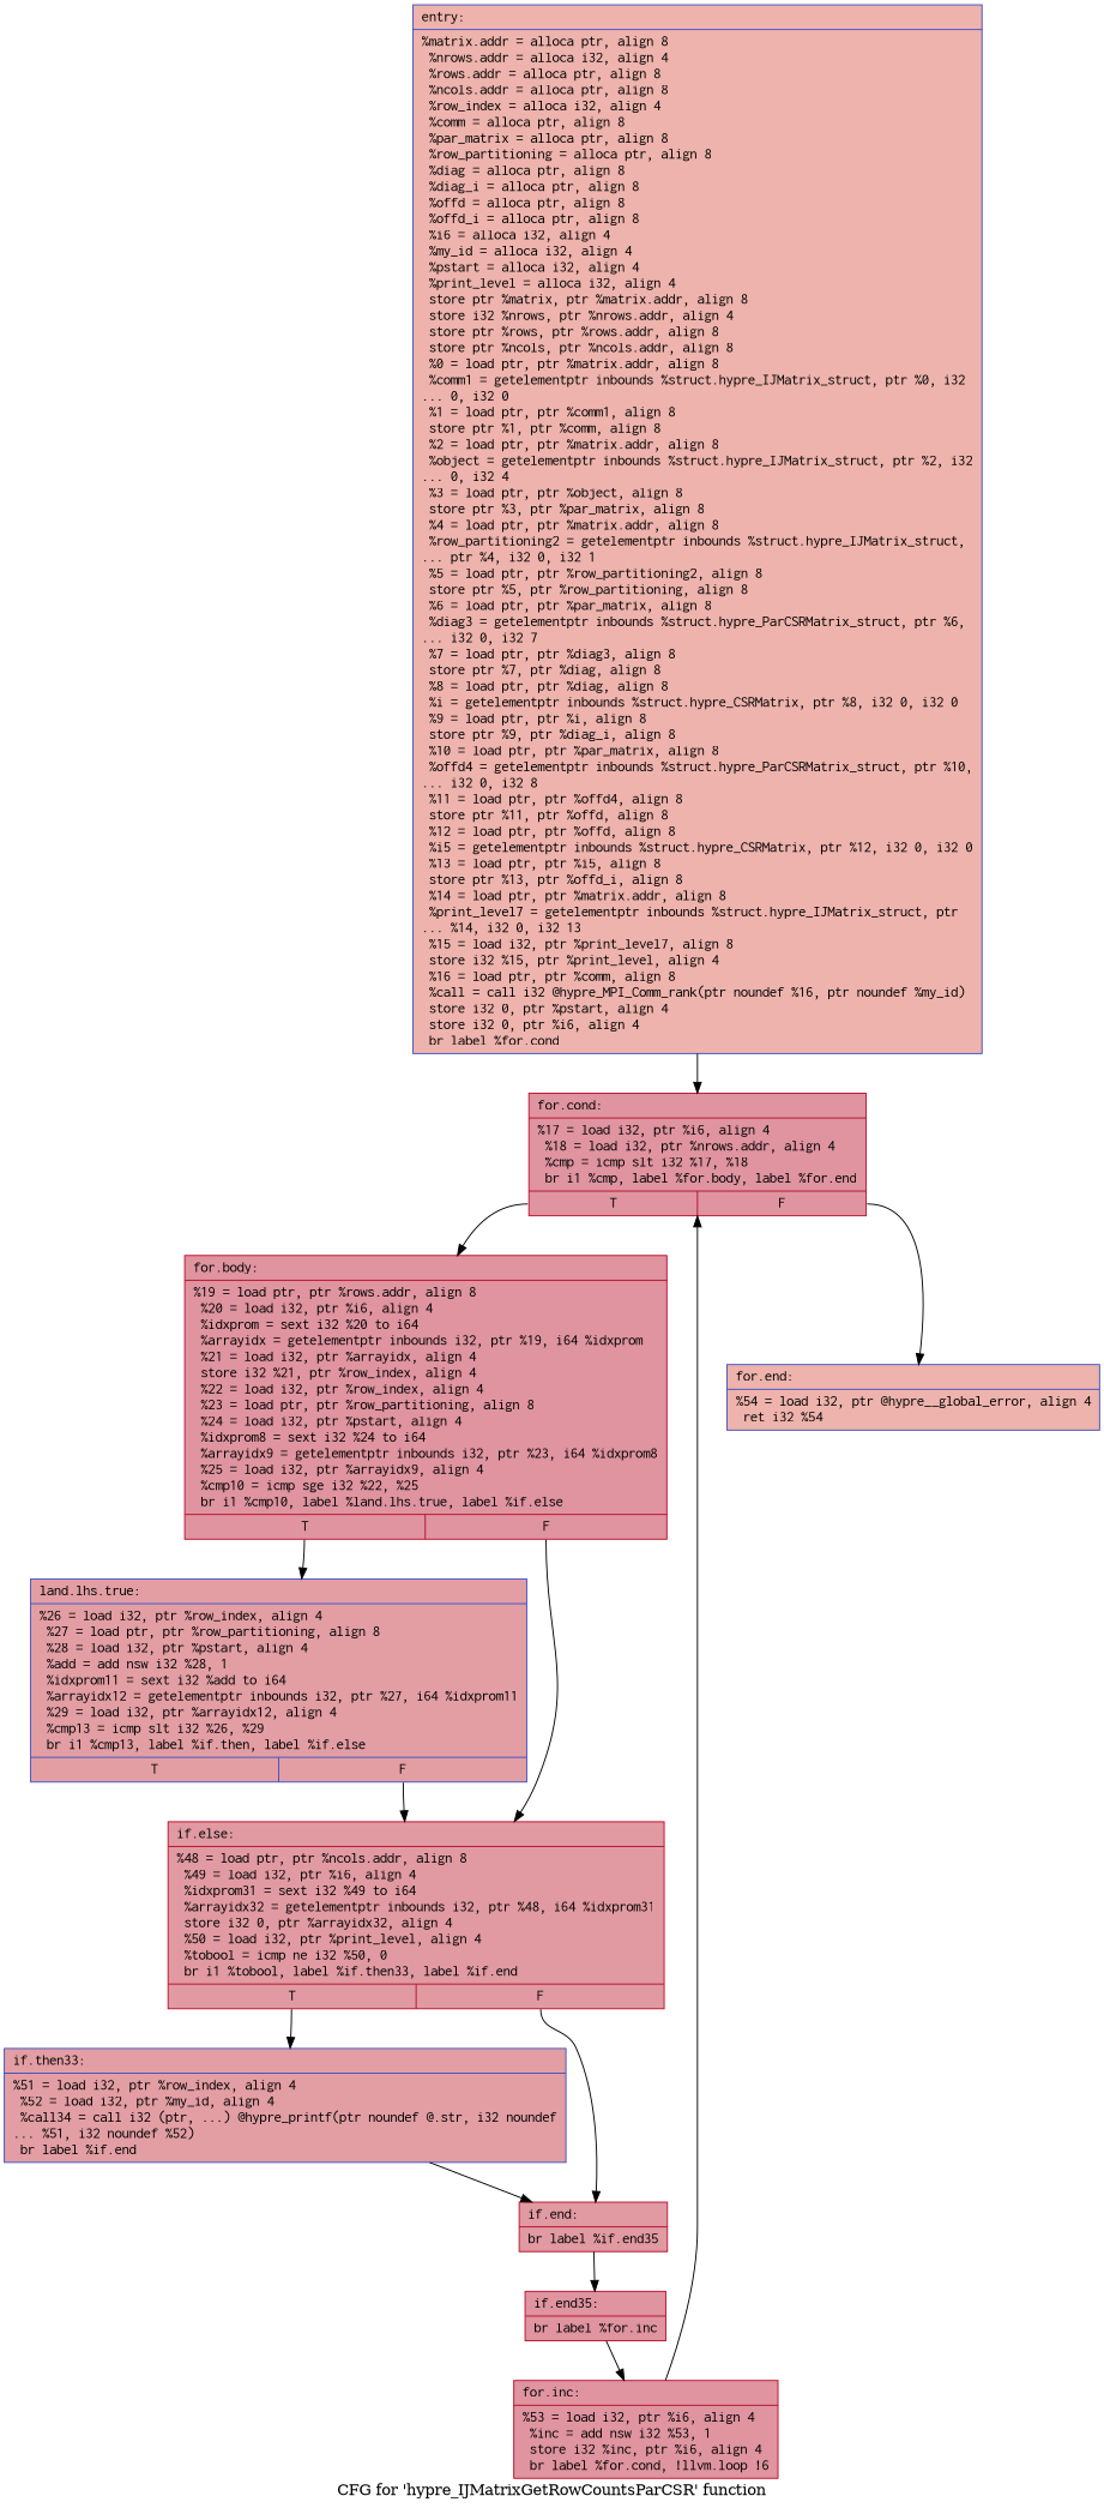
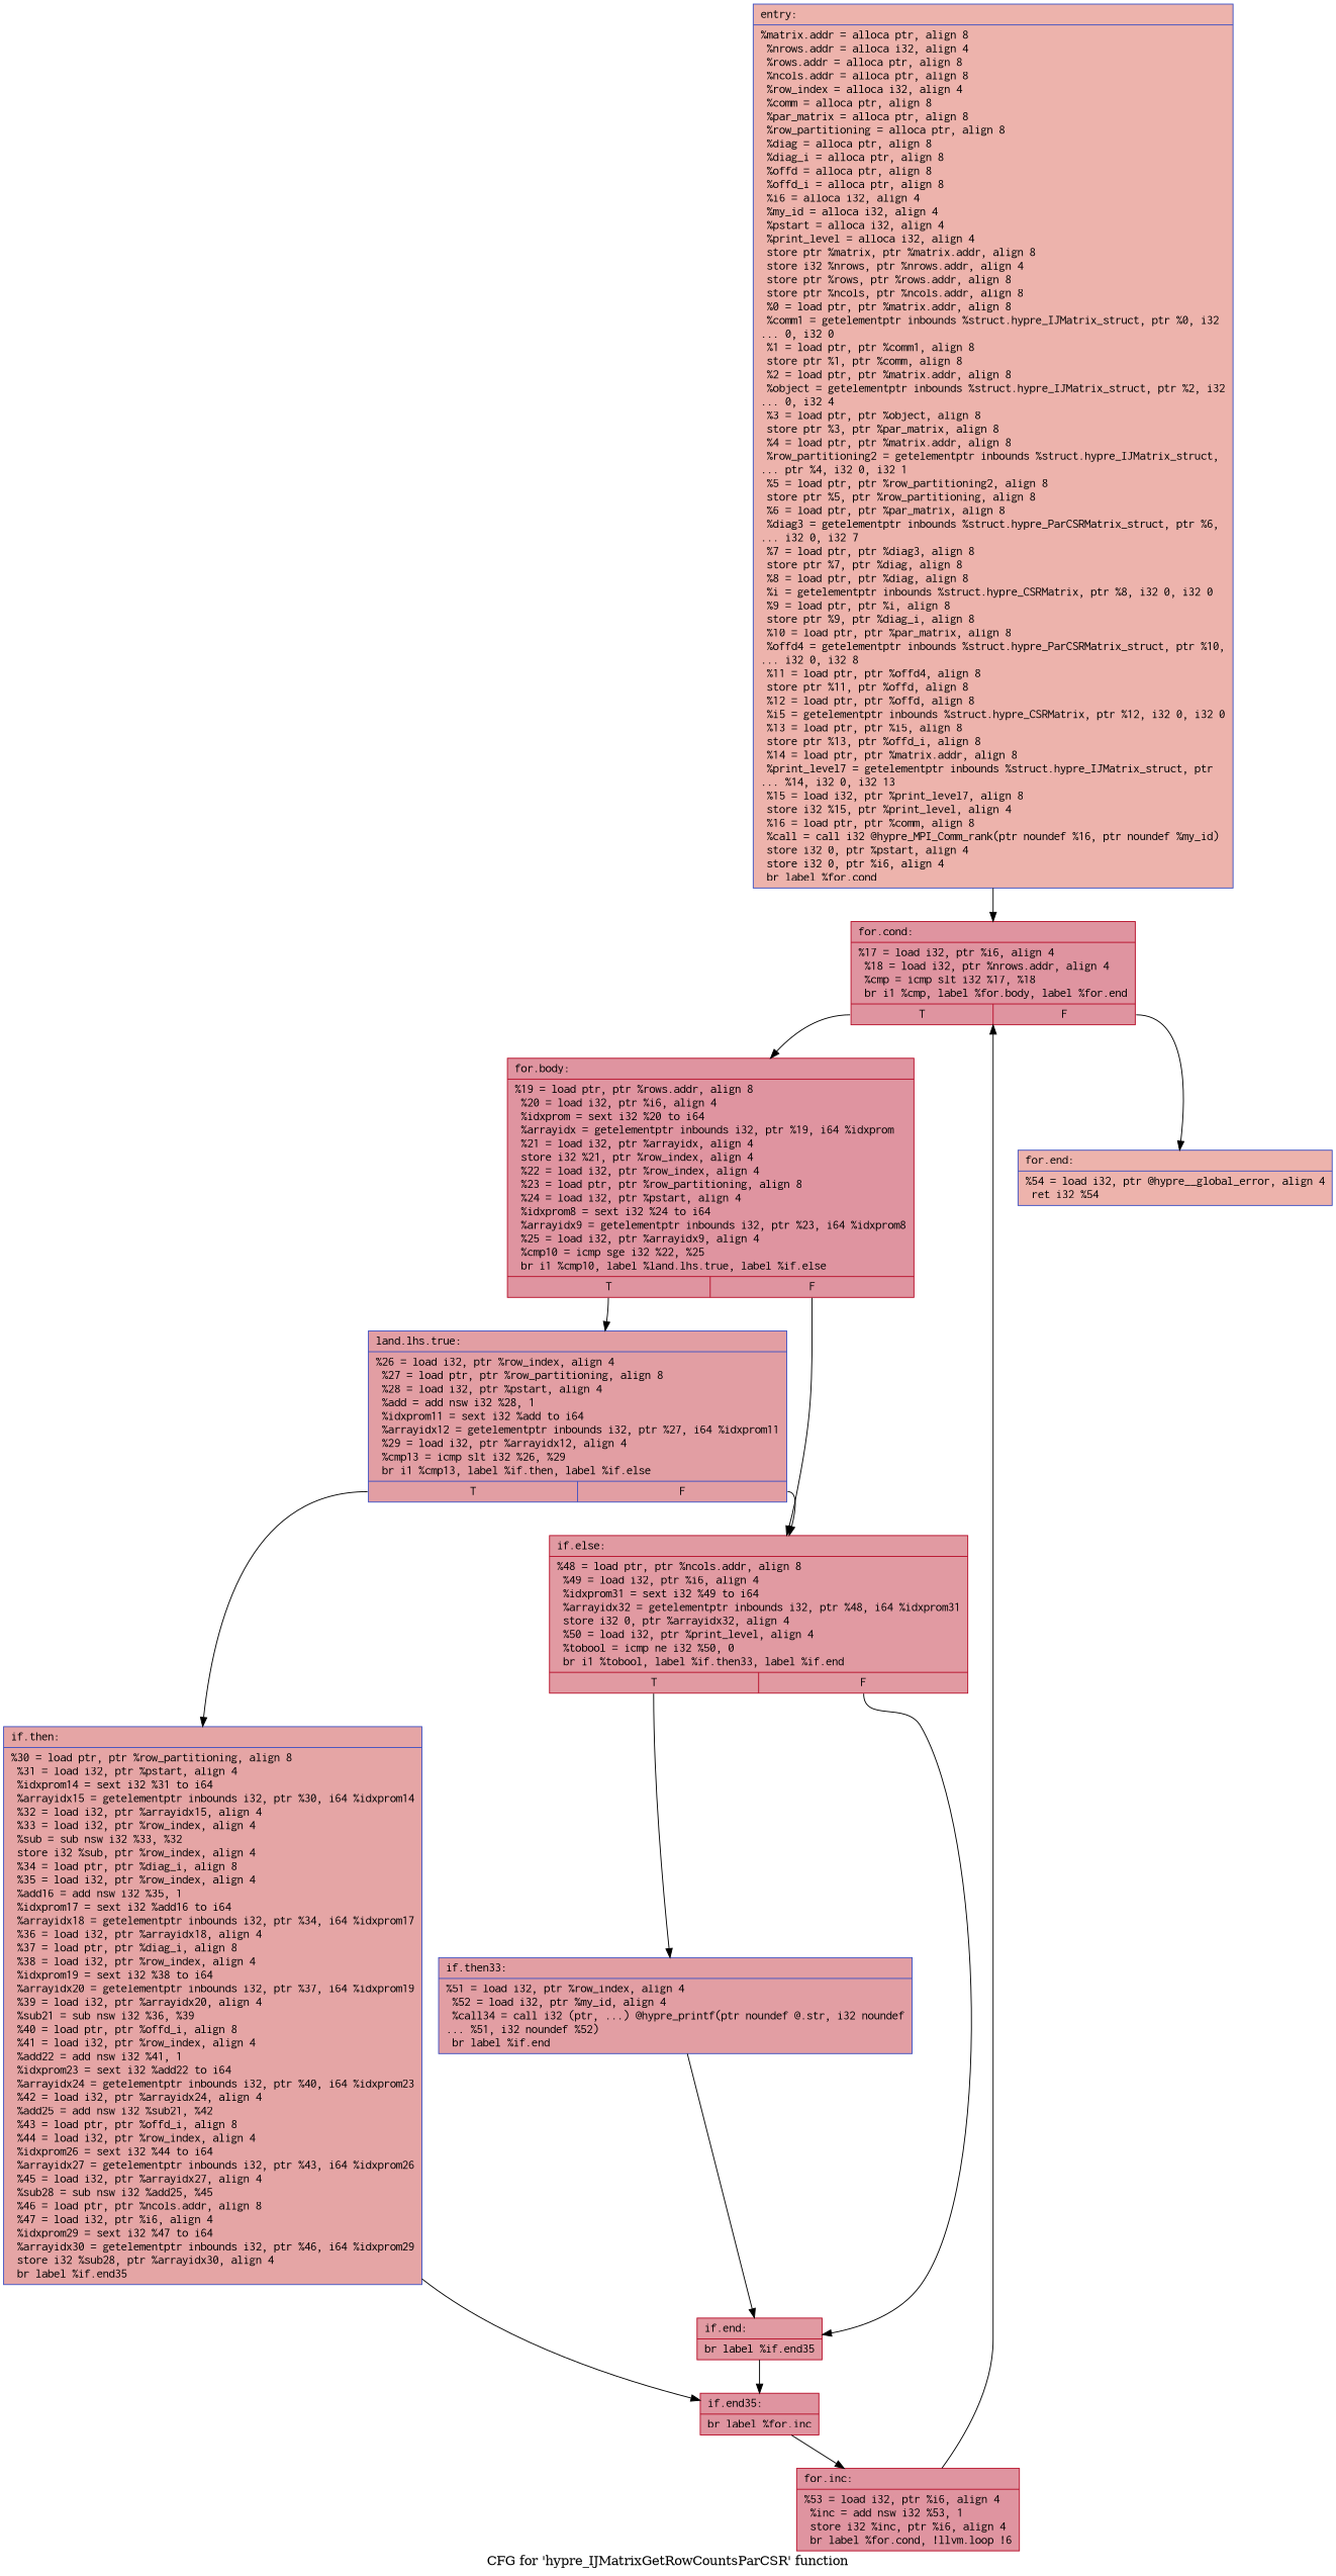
  digraph {
    label="CFG for 'hypre_IJMatrixGetRowCountsParCSR' function"
    node [color="#b70d28ff" fillcolor="#b70d2870" fontname=Courier shape=record style=filled]
    n1 [color="#3d50c3ff" fillcolor="#d6524470" label="{entry:\l|  %matrix.addr = alloca ptr, align 8\l  %nrows.addr = alloca i32, align 4\l  %rows.addr = alloca ptr, align 8\l  %ncols.addr = alloca ptr, align 8\l  %row_index = alloca i32, align 4\l  %comm = alloca ptr, align 8\l  %par_matrix = alloca ptr, align 8\l  %row_partitioning = alloca ptr, align 8\l  %diag = alloca ptr, align 8\l  %diag_i = alloca ptr, align 8\l  %offd = alloca ptr, align 8\l  %offd_i = alloca ptr, align 8\l  %i6 = alloca i32, align 4\l  %my_id = alloca i32, align 4\l  %pstart = alloca i32, align 4\l  %print_level = alloca i32, align 4\l  store ptr %matrix, ptr %matrix.addr, align 8\l  store i32 %nrows, ptr %nrows.addr, align 4\l  store ptr %rows, ptr %rows.addr, align 8\l  store ptr %ncols, ptr %ncols.addr, align 8\l  %0 = load ptr, ptr %matrix.addr, align 8\l  %comm1 = getelementptr inbounds %struct.hypre_IJMatrix_struct, ptr %0, i32\l... 0, i32 0\l  %1 = load ptr, ptr %comm1, align 8\l  store ptr %1, ptr %comm, align 8\l  %2 = load ptr, ptr %matrix.addr, align 8\l  %object = getelementptr inbounds %struct.hypre_IJMatrix_struct, ptr %2, i32\l... 0, i32 4\l  %3 = load ptr, ptr %object, align 8\l  store ptr %3, ptr %par_matrix, align 8\l  %4 = load ptr, ptr %matrix.addr, align 8\l  %row_partitioning2 = getelementptr inbounds %struct.hypre_IJMatrix_struct,\l... ptr %4, i32 0, i32 1\l  %5 = load ptr, ptr %row_partitioning2, align 8\l  store ptr %5, ptr %row_partitioning, align 8\l  %6 = load ptr, ptr %par_matrix, align 8\l  %diag3 = getelementptr inbounds %struct.hypre_ParCSRMatrix_struct, ptr %6,\l... i32 0, i32 7\l  %7 = load ptr, ptr %diag3, align 8\l  store ptr %7, ptr %diag, align 8\l  %8 = load ptr, ptr %diag, align 8\l  %i = getelementptr inbounds %struct.hypre_CSRMatrix, ptr %8, i32 0, i32 0\l  %9 = load ptr, ptr %i, align 8\l  store ptr %9, ptr %diag_i, align 8\l  %10 = load ptr, ptr %par_matrix, align 8\l  %offd4 = getelementptr inbounds %struct.hypre_ParCSRMatrix_struct, ptr %10,\l... i32 0, i32 8\l  %11 = load ptr, ptr %offd4, align 8\l  store ptr %11, ptr %offd, align 8\l  %12 = load ptr, ptr %offd, align 8\l  %i5 = getelementptr inbounds %struct.hypre_CSRMatrix, ptr %12, i32 0, i32 0\l  %13 = load ptr, ptr %i5, align 8\l  store ptr %13, ptr %offd_i, align 8\l  %14 = load ptr, ptr %matrix.addr, align 8\l  %print_level7 = getelementptr inbounds %struct.hypre_IJMatrix_struct, ptr\l... %14, i32 0, i32 13\l  %15 = load i32, ptr %print_level7, align 8\l  store i32 %15, ptr %print_level, align 4\l  %16 = load ptr, ptr %comm, align 8\l  %call = call i32 @hypre_MPI_Comm_rank(ptr noundef %16, ptr noundef %my_id)\l  store i32 0, ptr %pstart, align 4\l  store i32 0, ptr %i6, align 4\l  br label %for.cond\l}"]
    n2 [label="{for.cond:\l|  %17 = load i32, ptr %i6, align 4\l  %18 = load i32, ptr %nrows.addr, align 4\l  %cmp = icmp slt i32 %17, %18\l  br i1 %cmp, label %for.body, label %for.end\l|{<s0>T|<s1>F}}"]
    n3 [label="{for.body:\l|  %19 = load ptr, ptr %rows.addr, align 8\l  %20 = load i32, ptr %i6, align 4\l  %idxprom = sext i32 %20 to i64\l  %arrayidx = getelementptr inbounds i32, ptr %19, i64 %idxprom\l  %21 = load i32, ptr %arrayidx, align 4\l  store i32 %21, ptr %row_index, align 4\l  %22 = load i32, ptr %row_index, align 4\l  %23 = load ptr, ptr %row_partitioning, align 8\l  %24 = load i32, ptr %pstart, align 4\l  %idxprom8 = sext i32 %24 to i64\l  %arrayidx9 = getelementptr inbounds i32, ptr %23, i64 %idxprom8\l  %25 = load i32, ptr %arrayidx9, align 4\l  %cmp10 = icmp sge i32 %22, %25\l  br i1 %cmp10, label %land.lhs.true, label %if.else\l|{<s0>T|<s1>F}}"]
    n4 [color="#3d50c3ff" fillcolor="#d6524470" label="{for.end:\l|  %54 = load i32, ptr @hypre__global_error, align 4\l  ret i32 %54\l}"]
    n5 [color="#3d50c3ff" fillcolor="#be242e70" label="{land.lhs.true:\l|  %26 = load i32, ptr %row_index, align 4\l  %27 = load ptr, ptr %row_partitioning, align 8\l  %28 = load i32, ptr %pstart, align 4\l  %add = add nsw i32 %28, 1\l  %idxprom11 = sext i32 %add to i64\l  %arrayidx12 = getelementptr inbounds i32, ptr %27, i64 %idxprom11\l  %29 = load i32, ptr %arrayidx12, align 4\l  %cmp13 = icmp slt i32 %26, %29\l  br i1 %cmp13, label %if.then, label %if.else\l|{<s0>T|<s1>F}}"]
    n6 [fillcolor="#bb1b2c70" label="{if.else:\l|  %48 = load ptr, ptr %ncols.addr, align 8\l  %49 = load i32, ptr %i6, align 4\l  %idxprom31 = sext i32 %49 to i64\l  %arrayidx32 = getelementptr inbounds i32, ptr %48, i64 %idxprom31\l  store i32 0, ptr %arrayidx32, align 4\l  %50 = load i32, ptr %print_level, align 4\l  %tobool = icmp ne i32 %50, 0\l  br i1 %tobool, label %if.then33, label %if.end\l|{<s0>T|<s1>F}}"]
+   n7 [color="#3d50c3ff" fillcolor="#c5333470" label="{if.then:\l|  %30 = load ptr, ptr %row_partitioning, align 8\l  %31 = load i32, ptr %pstart, align 4\l  %idxprom14 = sext i32 %31 to i64\l  %arrayidx15 = getelementptr inbounds i32, ptr %30, i64 %idxprom14\l  %32 = load i32, ptr %arrayidx15, align 4\l  %33 = load i32, ptr %row_index, align 4\l  %sub = sub nsw i32 %33, %32\l  store i32 %sub, ptr %row_index, align 4\l  %34 = load ptr, ptr %diag_i, align 8\l  %35 = load i32, ptr %row_index, align 4\l  %add16 = add nsw i32 %35, 1\l  %idxprom17 = sext i32 %add16 to i64\l  %arrayidx18 = getelementptr inbounds i32, ptr %34, i64 %idxprom17\l  %36 = load i32, ptr %arrayidx18, align 4\l  %37 = load ptr, ptr %diag_i, align 8\l  %38 = load i32, ptr %row_index, align 4\l  %idxprom19 = sext i32 %38 to i64\l  %arrayidx20 = getelementptr inbounds i32, ptr %37, i64 %idxprom19\l  %39 = load i32, ptr %arrayidx20, align 4\l  %sub21 = sub nsw i32 %36, %39\l  %40 = load ptr, ptr %offd_i, align 8\l  %41 = load i32, ptr %row_index, align 4\l  %add22 = add nsw i32 %41, 1\l  %idxprom23 = sext i32 %add22 to i64\l  %arrayidx24 = getelementptr inbounds i32, ptr %40, i64 %idxprom23\l  %42 = load i32, ptr %arrayidx24, align 4\l  %add25 = add nsw i32 %sub21, %42\l  %43 = load ptr, ptr %offd_i, align 8\l  %44 = load i32, ptr %row_index, align 4\l  %idxprom26 = sext i32 %44 to i64\l  %arrayidx27 = getelementptr inbounds i32, ptr %43, i64 %idxprom26\l  %45 = load i32, ptr %arrayidx27, align 4\l  %sub28 = sub nsw i32 %add25, %45\l  %46 = load ptr, ptr %ncols.addr, align 8\l  %47 = load i32, ptr %i6, align 4\l  %idxprom29 = sext i32 %47 to i64\l  %arrayidx30 = getelementptr inbounds i32, ptr %46, i64 %idxprom29\l  store i32 %sub28, ptr %arrayidx30, align 4\l  br label %if.end35\l}"]
    n8 [color="#3d50c3ff" fillcolor="#be242e70" label="{if.then33:\l|  %51 = load i32, ptr %row_index, align 4\l  %52 = load i32, ptr %my_id, align 4\l  %call34 = call i32 (ptr, ...) @hypre_printf(ptr noundef @.str, i32 noundef\l... %51, i32 noundef %52)\l  br label %if.end\l}"]
    n9 [fillcolor="#bb1b2c70" label="{if.end:\l|  br label %if.end35\l}"]
    n10 [label="{if.end35:\l|  br label %for.inc\l}"]
    n11 [label="{for.inc:\l|  %53 = load i32, ptr %i6, align 4\l  %inc = add nsw i32 %53, 1\l  store i32 %inc, ptr %i6, align 4\l  br label %for.cond, !llvm.loop !6\l}"]
    n1 -> n2
    n2 -> n3 [tailport=s0]
    n2 -> n4 [tailport=s1]
    n3 -> n5 [tailport=s0]
    n3 -> n6 [tailport=s1]
    n5 -> n6 [tailport=s1]
+   n5 -> n7 [tailport=s0]
    n6 -> n8 [tailport=s0]
    n6 -> n9 [tailport=s1]
+   n7 -> n10
    n8 -> n9
    n9 -> n10
    n10 -> n11
    n11 -> n2
  }
